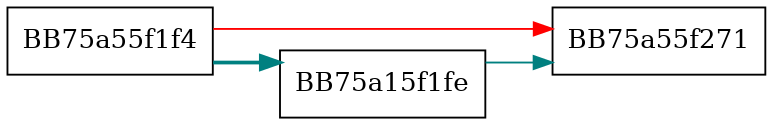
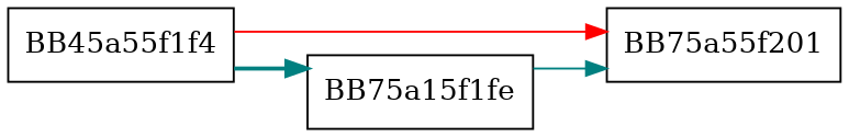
  digraph {
    rankdir=LR
    splines=ortho
    node [shape=box]
    edge [color=teal style=solid]
-   BB75a55f1f4
-   BB75a55f201 [label=BB75a55f271]
+   BB75a55f1f4 [label=BB45a55f1f4]
+   BB75a55f201
    n3 [label=BB75a15f1fe]
    BB75a55f1f4 -> BB75a55f201 [color=red]
    BB75a55f1f4 -> n3 [style=bold]
    n3 -> BB75a55f201
  }
